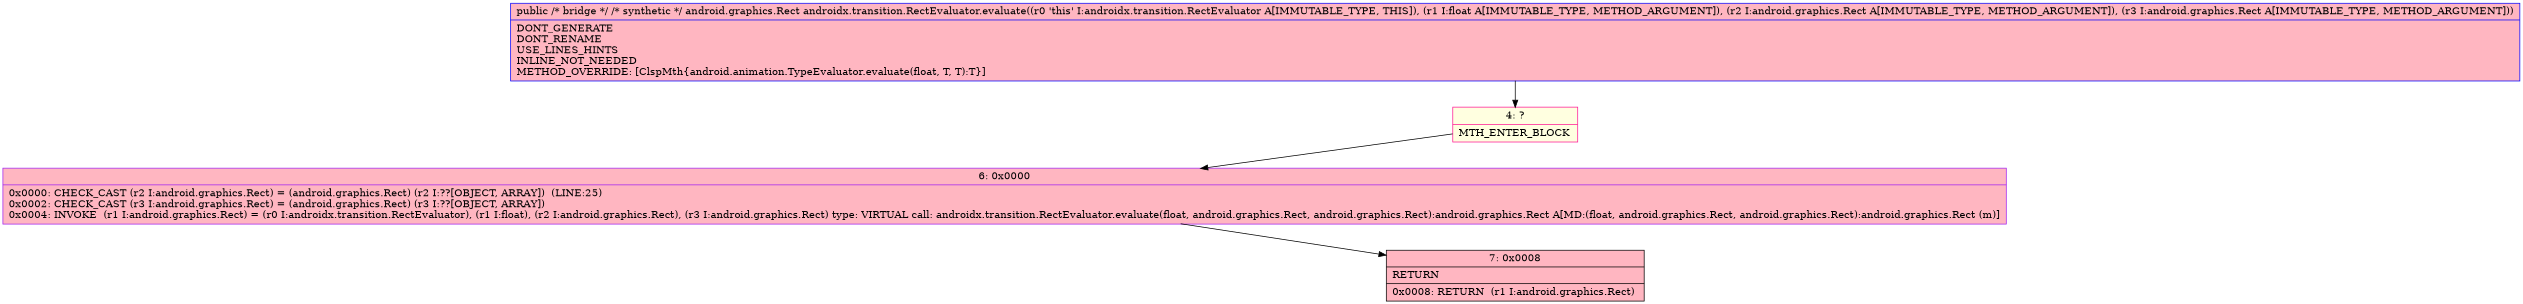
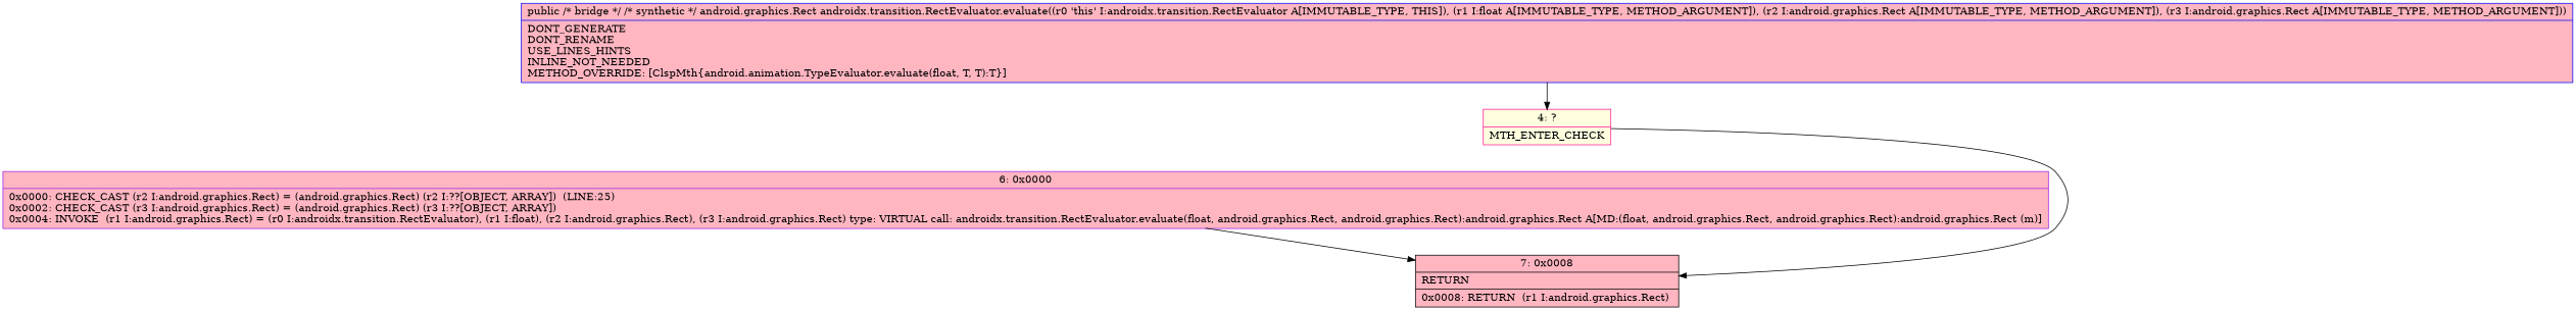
  digraph {
    node [fillcolor=lightpink shape=record style=filled]
    edge [style=solid]
-   n1 [color=deeppink fillcolor=lightyellow label="{4\:\ ?|MTH_ENTER_BLOCK\l}"]
+   n1 [color=deeppink fillcolor=lightyellow label="{4\:\ ?|MTH_ENTER_CHECK\l}"]
    n2 [color=purple label="{6\:\ 0x0000|0x0000: CHECK_CAST (r2 I:android.graphics.Rect) = (android.graphics.Rect) (r2 I:??[OBJECT, ARRAY])  (LINE:25)\l0x0002: CHECK_CAST (r3 I:android.graphics.Rect) = (android.graphics.Rect) (r3 I:??[OBJECT, ARRAY]) \l0x0004: INVOKE  (r1 I:android.graphics.Rect) = (r0 I:androidx.transition.RectEvaluator), (r1 I:float), (r2 I:android.graphics.Rect), (r3 I:android.graphics.Rect) type: VIRTUAL call: androidx.transition.RectEvaluator.evaluate(float, android.graphics.Rect, android.graphics.Rect):android.graphics.Rect A[MD:(float, android.graphics.Rect, android.graphics.Rect):android.graphics.Rect (m)]\l}"]
    n3 [color=black label="{7\:\ 0x0008|RETURN\l|0x0008: RETURN  (r1 I:android.graphics.Rect) \l}"]
    n4 [color=blue label="{public \/* bridge *\/ \/* synthetic *\/ android.graphics.Rect androidx.transition.RectEvaluator.evaluate((r0 'this' I:androidx.transition.RectEvaluator A[IMMUTABLE_TYPE, THIS]), (r1 I:float A[IMMUTABLE_TYPE, METHOD_ARGUMENT]), (r2 I:android.graphics.Rect A[IMMUTABLE_TYPE, METHOD_ARGUMENT]), (r3 I:android.graphics.Rect A[IMMUTABLE_TYPE, METHOD_ARGUMENT]))  | DONT_GENERATE\lDONT_RENAME\lUSE_LINES_HINTS\lINLINE_NOT_NEEDED\lMETHOD_OVERRIDE: [ClspMth\{android.animation.TypeEvaluator.evaluate(float, T, T):T\}]\l}"]
-   n1 -> n2
+   n1 -> n3
    n2 -> n3
    n4 -> n1
  }
